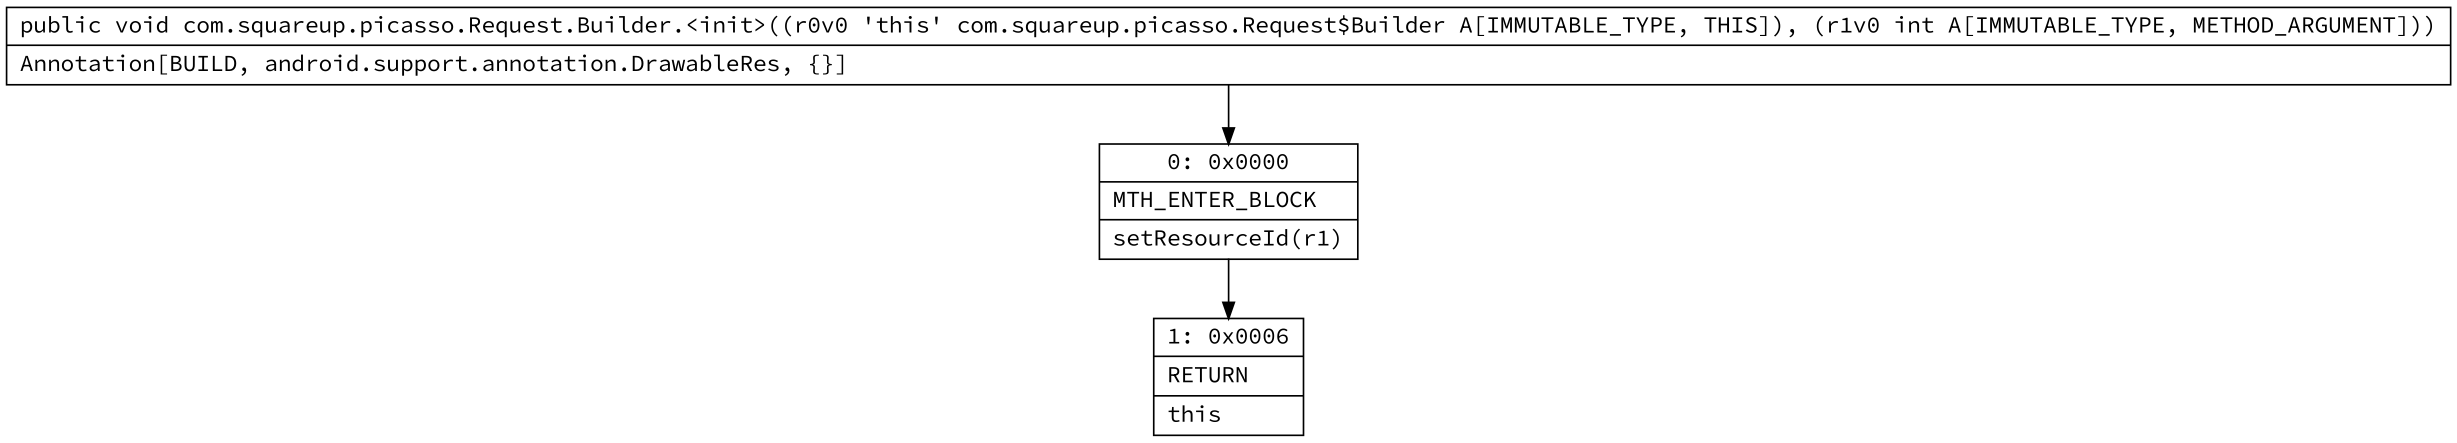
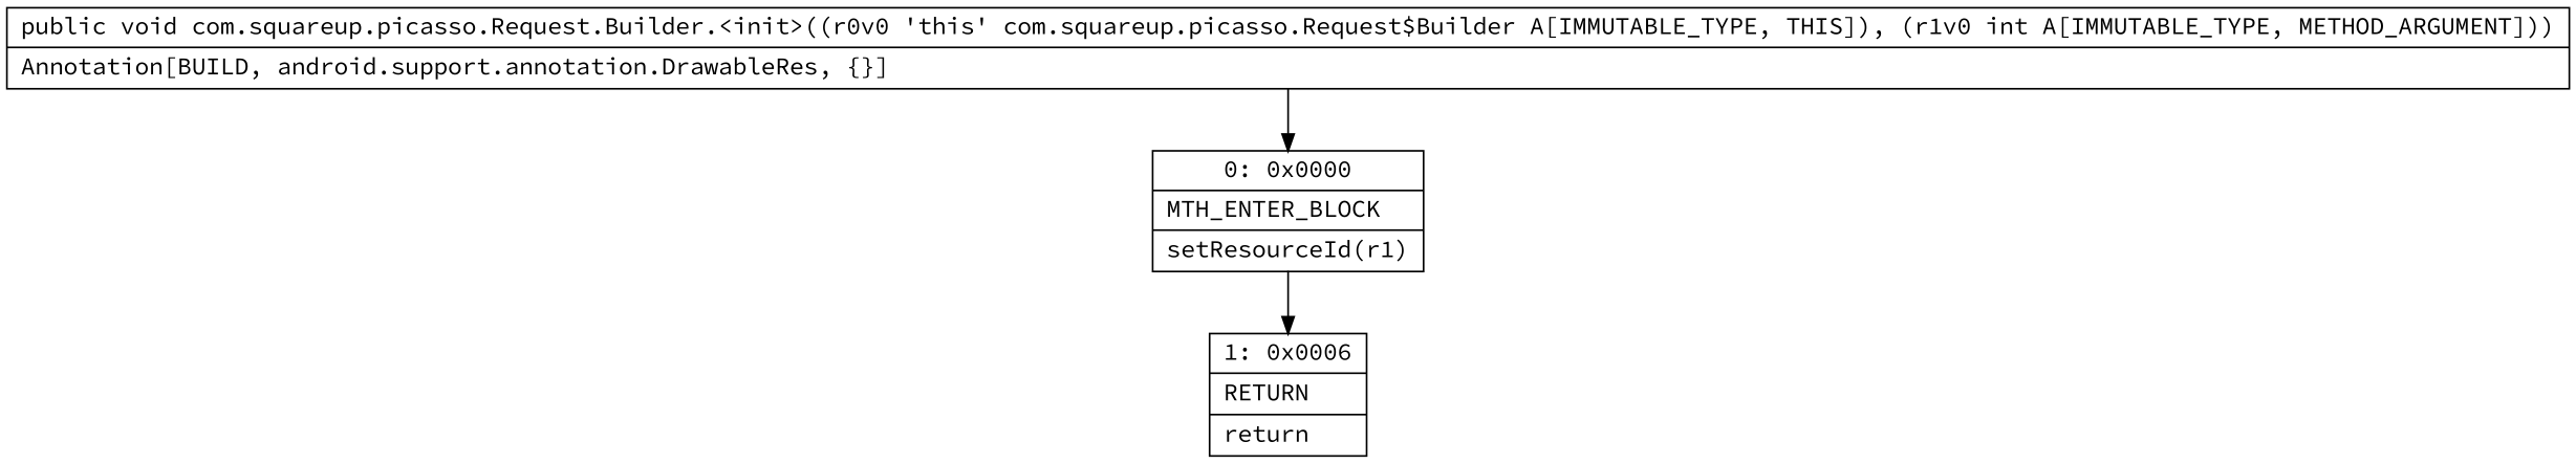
  digraph {
    fontname="Source Code Pro"
    node [shape=record fontname="Source Code Pro"]
    edge [fontname="Source Code Pro"]
    n1 [label="{0\:\ 0x0000|MTH_ENTER_BLOCK\l|setResourceId(r1)\l}"]
-   n2 [label="{1\:\ 0x0006|RETURN\l|this\l}"]
+   n2 [label="{1\:\ 0x0006|RETURN\l|return\l}"]
    n3 [label="{public void com.squareup.picasso.Request.Builder.\<init\>((r0v0 'this' com.squareup.picasso.Request$Builder A[IMMUTABLE_TYPE, THIS]), (r1v0 int A[IMMUTABLE_TYPE, METHOD_ARGUMENT]))  | Annotation[BUILD, android.support.annotation.DrawableRes, \{\}]\l}"]
    n1 -> n2
    n3 -> n1
  }
